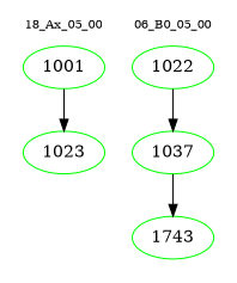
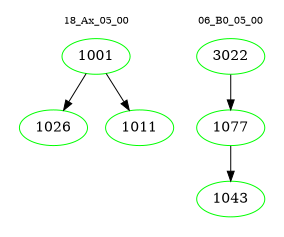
  digraph {
    node [color=green]
    edge [color=black]
    n1 [label=1001]
-   n2 [label=1023]
-   n4 [label=1037]
-   n5 [label=1022]
-   n6 [label=1743]
+   n2 [label=1026]
+   n3 [label=1011]
+   n4 [label=1077]
+   n5 [label=3022]
+   n6 [label=1043]
    subgraph cluster_1 {
      color=white
      fontsize=10
      label="18_Ax_05_00"
      n1
      n2
+     n3
    }
    subgraph cluster_2 {
      color=white
      fontsize=10
      label="06_B0_05_00"
      n4
      n5
      n6
    }
    n1 -> n2
+   n1 -> n3
    n4 -> n6
    n5 -> n4
  }
